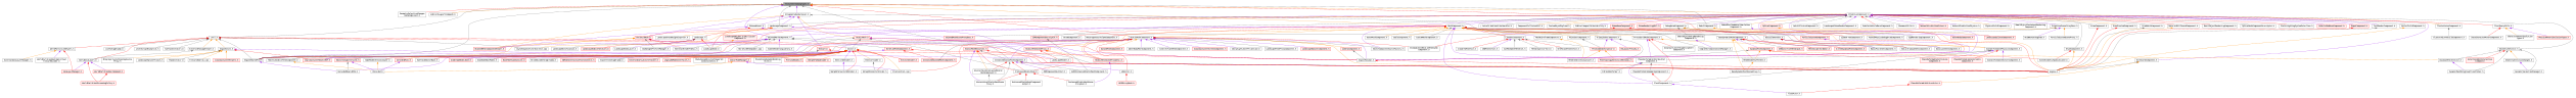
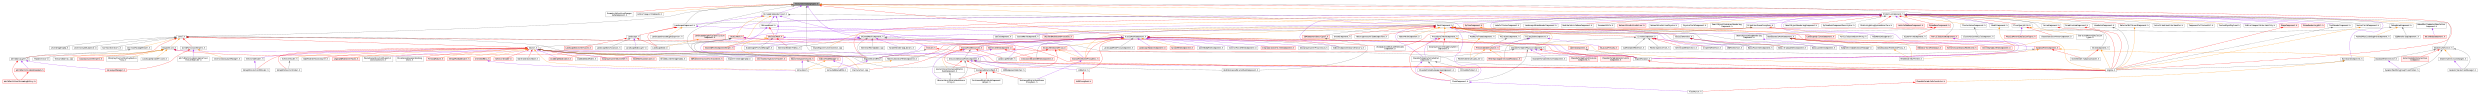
  digraph {
    fontname="Liberation Mono"
    node [color=grey40 fillcolor=white fontname="Liberation Mono" fontsize=10 shape=box style=filled]
    edge [color=purple dir=back fontname="Liberation Mono" fontsize=10 labelfontname=Helvetica labelfontsize=10 style=solid]
    n1 [color=gray40 fillcolor=grey60 fontcolor=black height=0.2 label="TextureStreamingTypes.h" width=0.4]
    n2 [height=0.2 label="GeometrySelectionChanges\lDataComponent.h" width=0.4]
    n3 [height=0.2 label="EditorViewportCommands.h" width=0.4]
    n4 [height=0.2 label="Engine.h" width=0.4]
    n5 [height=0.2 label="EngineSharedPCH.h" width=0.4]
    n6 [height=0.2 label="InstancedStaticMeshComponent.h" width=0.4]
    n7 [height=0.2 label="LandscapeComponent.h" width=0.4]
    n8 [height=0.2 label="Level.h" width=0.4]
    n9 [height=0.2 label="MeshComponent.h" width=0.4]
    n10 [height=0.2 label="SkinnedMeshComponent.h" width=0.4]
    n11 [height=0.2 label="StaticMeshComponent.h" width=0.4]
    n12 [height=0.2 label="ModelComponent.h" width=0.4]
    n13 [height=0.2 label="PrimitiveComponent.h" width=0.4]
    n14 [height=0.2 label="StreamableRenderAsset.h" width=0.4]
    n15 [height=0.2 label="UnrealEdSharedPCH.h" width=0.4]
    n16 [height=0.2 label="HLODInstancedStaticMeshComponent.h" width=0.4]
    n17 [height=0.2 label="HierarchicalInstancedStatic\lMeshComponent.h" width=0.4]
    n18 [height=0.2 label="HierarchicalStaticMeshScene\lProxy.h" width=0.4]
    n19 [height=0.2 label="ISMComponentBatcher.h" width=0.4]
    n20 [height=0.2 label="InstancedStaticMesh.h" width=0.4]
    n21 [height=0.2 label="LODActor.h" width=0.4]
    n22 [height=0.2 label="Landscape.h" width=0.4]
    n23 [height=0.2 label="LandscapeEdit.h" width=0.4]
    n24 [height=0.2 label="LandscapeGrassWeightExporter.h" width=0.4]
    n25 [height=0.2 label="LandscapeRender.h" width=0.4]
    n26 [height=0.2 label="AsyncRegisterLevelContext.cpp" width=0.4]
    n27 [height=0.2 label="Editor.h" width=0.4]
    n28 [height=0.2 label="EngineUtils.h" width=0.4]
    n29 [height=0.2 label="ExternalPackageHelper.h" width=0.4]
    n30 [height=0.2 label="WorldDataLayers.h" width=0.4]
    n31 [height=0.2 label="LevelDragDropOp.h" width=0.4]
    n32 [height=0.2 label="LevelScriptBlueprint.h" width=0.4]
    n33 [height=0.2 label="SurfaceIterators.h" width=0.4]
    n34 [height=0.2 label="WorldPartitionHelpers.h" width=0.4]
    n35 [height=0.2 label="BaseDynamicMeshComponent.h" width=0.4]
    n36 [height=0.2 label="BasicElementSet.h" width=0.4]
    n37 [height=0.2 label="BasicLineSetComponent.h" width=0.4]
    n38 [height=0.2 label="BasicPointSetComponent.h" width=0.4]
    n39 [height=0.2 label="BasicTriangleSetComponent.h" width=0.4]
    n40 [height=0.2 label="CableComponent.h" width=0.4]
    n41 [height=0.2 label="ChaosDeformablePhysicsComponent.h" width=0.4]
    n42 [height=0.2 label="ChaosDeformableTetrahedral\lComponent.h" width=0.4]
    n43 [height=0.2 label="FleshComponent.h" width=0.4]
    n44 [height=0.2 label="CustomMeshComponent.h" width=0.4]
    n45 [height=0.2 label="EngineMinimal.h" width=0.4]
    n46 [height=0.2 label="GroomComponent.h" width=0.4]
    n47 [height=0.2 label="HeterogeneousVolumeComponent.h" width=0.4]
    n48 [height=0.2 label="LineSetComponent.h" width=0.4]
    n49 [height=0.2 label="MeshWireframeComponent.h" width=0.4]
    n50 [height=0.2 label="PointSetComponent.h" width=0.4]
    n51 [height=0.2 label="ProceduralMeshComponent.h" width=0.4]
    n52 [height=0.2 label="TriangleSetComponent.h" width=0.4]
    n53 [height=0.2 label="WaterMeshComponent.h" width=0.4]
    n54 [height=0.2 label="KismetRenderingLibrary.h" width=0.4]
    n55 [color=red fillcolor="#FFF0F0" height=0.2 label="SkeletalMeshComponent.h" width=0.4]
    n56 [height=0.2 label="SkeletalMeshUpdate.cpp" width=0.4]
    n57 [height=0.2 label="SkeletalRenderPublic.h" width=0.4]
    n58 [height=0.2 label="SkinWeightProfileManager.h" width=0.4]
    n59 [color=red fillcolor="#FFF0F0" height=0.2 label="SkinnedMeshComponentHelper.h" width=0.4]
    n60 [color=red fillcolor="#FFF0F0" height=0.2 label="DisplayClusterObjectRef.h" width=0.4]
    n61 [height=0.2 label="FractureTool.cpp" width=0.4]
    n62 [color=red fillcolor="#FFF0F0" height=0.2 label="StaticMeshSceneProxyDesc.h" width=0.4]
    n63 [color=red fillcolor="#FFF0F0" height=0.2 label="InstancedSkinnedMeshComponent.h" width=0.4]
    n64 [color=red fillcolor="#FFF0F0" height=0.2 label="CameraComponent.h" width=0.4]
    n65 [height=0.2 label="ControlPointMeshComponent.h" width=0.4]
    n66 [color=red fillcolor="#FFF0F0" height=0.2 label="DisplayClusterScreenComponent.h" width=0.4]
    n67 [height=0.2 label="EditorComponentSourceFactory.h" width=0.4]
    n68 [height=0.2 label="IDisplayClusterProjection.h" width=0.4]
    n69 [height=0.2 label="LandscapeMeshProxyComponent.h" width=0.4]
    n70 [color=red fillcolor="#FFF0F0" height=0.2 label="LandscapeNaniteComponent.h" width=0.4]
    n71 [height=0.2 label="MaterialEditorMeshComponent.h" width=0.4]
    n72 [color=red fillcolor="#FFF0F0" height=0.2 label="SplineMeshComponent.h" width=0.4]
    n73 [color=red fillcolor="#FFF0F0" height=0.2 label="StaticMeshResources.h" width=0.4]
    n74 [color=red fillcolor="#FFF0F0" height=0.2 label="StaticMeshSceneProxy.h" width=0.4]
    n75 [height=0.2 label="ViewAdjustedStaticMeshGizmo\lComponent.h" width=0.4]
    n76 [height=0.2 label="WaterBodyMeshComponent.h" width=0.4]
    n77 [height=0.2 label="PrimitiveSceneProxyDesc.h" width=0.4]
    n78 [height=0.2 label="ActorPrimitiveColorHandler.h" width=0.4]
    n79 [height=0.2 label="ArrowComponent.h" width=0.4]
    n80 [height=0.2 label="BakedShallowWaterSimulation\lComponent.h" width=0.4]
    n81 [height=0.2 label="BillboardComponent.h" width=0.4]
    n82 [height=0.2 label="BrushComponent.h" width=0.4]
    n83 [height=0.2 label="ClusterUnionComponent.h" width=0.4]
    n84 [height=0.2 label="ComponentCollisionUtil.h" width=0.4]
    n85 [height=0.2 label="CustomPhysXPayload.h" width=0.4]
    n86 [height=0.2 label="DebugDrawComponent.h" width=0.4]
    n87 [height=0.2 label="DrawFrustumComponent.h" width=0.4]
    n88 [height=0.2 label="EditorViewportSelectability.h" width=0.4]
    n89 [height=0.2 label="FloorQueryUtils.h" width=0.4]
    n90 [height=0.2 label="GeometrySelector.h" width=0.4]
    n91 [color=red fillcolor="#FFF0F0" height=0.2 label="GizmoBaseComponent.h" width=0.4]
    n92 [color=red fillcolor="#FFF0F0" height=0.2 label="GizmoRenderingUtil.h" width=0.4]
    n93 [color=red fillcolor="#FFF0F0" height=0.2 label="ISMComponentDescriptor.h" width=0.4]
    n94 [height=0.2 label="LakeCollisionComponent.h" width=0.4]
    n95 [height=0.2 label="LandscapeGizmoRenderComponent.h" width=0.4]
    n96 [color=red fillcolor="#FFF0F0" height=0.2 label="LandscapeHeightfieldCollision\lComponent.h" width=0.4]
    n97 [color=red fillcolor="#FFF0F0" height=0.2 label="LandscapeSplinesComponent.h" width=0.4]
    n98 [height=0.2 label="LineBatchComponent.h" width=0.4]
    n99 [height=0.2 label="MaterialBillboardComponent.h" width=0.4]
    n100 [height=0.2 label="ModularVehicleBaseComponent.h" width=0.4]
    n101 [height=0.2 label="MovementUtils.h" width=0.4]
    n102 [color=red fillcolor="#FFF0F0" height=0.2 label="NetworkPredictionDriver.h" width=0.4]
    n103 [height=0.2 label="NetworkPredictionPhysics.h" width=0.4]
    n104 [color=red fillcolor="#FFF0F0" height=0.2 label="ParticleSystemComponent.h" width=0.4]
    n105 [height=0.2 label="PhysicsFieldComponent.h" width=0.4]
    n106 [color=red fillcolor="#FFF0F0" height=0.2 label="ShapeComponent.h" width=0.4]
    n107 [height=0.2 label="SmartObjectContainerRendering\lComponent.h" width=0.4]
    n108 [height=0.2 label="SmartObjectRenderingComponent.h" width=0.4]
    n109 [color=red fillcolor="#FFF0F0" height=0.2 label="SplineComponent.h" width=0.4]
    n110 [height=0.2 label="SplineMeshComponentDescriptor.h" width=0.4]
    n111 [height=0.2 label="StaticLightingSystemInterface.h" width=0.4]
    n112 [height=0.2 label="TextRenderComponent.h" width=0.4]
    n113 [height=0.2 label="VectorFieldComponent.h" width=0.4]
    n114 [color=red fillcolor="#FFF0F0" height=0.2 label="VehicleSimBaseComponent.h" width=0.4]
    n115 [height=0.2 label="SimpleStreamableAssetManager.h" width=0.4]
    n116 [color=red fillcolor="#FFF0F0" height=0.2 label="SkeletalMesh.h" width=0.4]
    n117 [height=0.2 label="SkinnedAsset.h" width=0.4]
    n118 [color=red fillcolor="#FFF0F0" height=0.2 label="StaticMesh.h" width=0.4]
    n119 [color=red fillcolor="#FFF0F0" height=0.2 label="Texture.h" width=0.4]
    n120 [height=0.2 label="InstancedStaticMeshComponent\lHelper.h" width=0.4]
    n121 [height=0.2 label="InstancedStaticMeshScene\lProxyDesc.h" width=0.4]
    n122 [color=red fillcolor="#FFF0F0" height=0.2 label="HLODProxyMesh.h" width=0.4]
    n123 [height=0.2 label="LandscapeEditLayer.h" width=0.4]
    n124 [color=red fillcolor="#FFF0F0" height=0.2 label="LandscapeEditorServices.h" width=0.4]
    n125 [height=0.2 label="LandscapeNotification.h" width=0.4]
    n126 [color=red fillcolor="#FFF0F0" height=0.2 label="AnimGraphNode_Base.h" width=0.4]
    n127 [height=0.2 label="AnimNodeEditModes.h" width=0.4]
    n128 [color=red fillcolor="#FFF0F0" height=0.2 label="BookMarkTypeActions.h" width=0.4]
    n129 [height=0.2 label="BrushBuilderDragDropOp.h" width=0.4]
    n130 [color=red fillcolor="#FFF0F0" height=0.2 label="EdModeInteractiveToolsContext.h" width=0.4]
    n131 [color=red fillcolor="#FFF0F0" height=0.2 label="EditorModeManager.h" width=0.4]
    n132 [height=0.2 label="UnrealEd.h" width=0.4]
    n133 [color=red fillcolor="#FFF0F0" height=0.2 label="EditorViewportClient.h" width=0.4]
    n134 [height=0.2 label="ExportTextDragDropOp.h" width=0.4]
    n135 [color=red fillcolor="#FFF0F0" height=0.2 label="ExternalDirtyActorsTracker.h" width=0.4]
    n136 [height=0.2 label="GameModeInfoCustomizer.h" width=0.4]
    n137 [color=red fillcolor="#FFF0F0" height=0.2 label="LegacyEdModeInterfaces.h" width=0.4]
    n138 [height=0.2 label="MovieSceneDirectorBlueprint\lConditionUtils.h" width=0.4]
    n139 [height=0.2 label="MovieSceneDynamicBinding\lUtils.h" width=0.4]
    n140 [color=red fillcolor="#FFF0F0" height=0.2 label="PersonaModule.h" width=0.4]
    n141 [color=red fillcolor="#FFF0F0" height=0.2 label="SGraphPinNumSlider.h" width=0.4]
    n142 [height=0.2 label="SGraphPinVector2DSlider.h" width=0.4]
    n143 [height=0.2 label="SGraphPinVectorSlider.h" width=0.4]
    n144 [height=0.2 label="SVector2DSlider.h" width=0.4]
    n145 [color=red fillcolor="#FFF0F0" height=0.2 label="SVector4Slider.h" width=0.4]
    n146 [height=0.2 label="SVectorSlider.h" width=0.4]
    n147 [height=0.2 label="SubTrackEditorBase.h" width=0.4]
    n148 [color=red fillcolor="#FFF0F0" height=0.2 label="UnrealEdMisc.h" width=0.4]
    n149 [color=red fillcolor="#FFF0F0" height=0.2 label="DisplayClusterHelpers.h" width=0.4]
    n150 [height=0.2 label="IDisplayClusterDisplayDevice\lProxy.h" width=0.4]
    n151 [height=0.2 label="LandscapeSplineProxies.h" width=0.4]
    n152 [height=0.2 label="PawnIterator.h" width=0.4]
    n153 [height=0.2 label="Texture2DArray.cpp" width=0.4]
    n154 [color=red fillcolor="#FFF0F0" height=0.2 label="DataLayerManager.h" width=0.4]
    n155 [color=red fillcolor="#FFF0F0" height=0.2 label="WorldPartitionRuntimeHash.h" width=0.4]
    n156 [color=red fillcolor="#FFF0F0" height=0.2 label="WorldPartitionStreamingPolicy.h" width=0.4]
    n157 [height=0.2 label="AnimNextDebugDraw.h" width=0.4]
    n158 [height=0.2 label="ParticleSystemSceneProxy.h" width=0.4]
    n159 [color=red fillcolor="#FFF0F0" height=0.2 label="SkinnedMeshSceneProxyDesc.h" width=0.4]
    n160 [height=0.2 label="ExternalDataLayerManager.h" width=0.4]
    n161 [height=0.2 label="WorldPartitionRuntimeVirtual\lTextureBuilder.h" width=0.4]
    n162 [height=0.2 label="BaseDynamicMeshSceneProxy.h" width=0.4]
    n163 [color=red fillcolor="#FFF0F0" height=0.2 label="DynamicMeshComponent.h" width=0.4]
    n164 [height=0.2 label="MeshRenderBufferSet.h" width=0.4]
-   n165 [color=red fillcolor="#FFF0F0" height=0.2 label="MeshSculptToolBase.h" width=0.4]
+   n165 [color=red fillcolor="#FFF0F0" height=0.2 label="HierarchicalStaticMeshScene.h" width=0.4]
    n166 [color=red fillcolor="#FFF0F0" height=0.2 label="OctreeDynamicMeshComponent.h" width=0.4]
    n167 [color=red fillcolor="#FFF0F0" height=0.2 label="UVEditorToolMeshInput.h" width=0.4]
    n168 [color=red fillcolor="#FFF0F0" height=0.2 label="ChaosDeformableCollisions\lComponent.h" width=0.4]
    n169 [color=red fillcolor="#FFF0F0" height=0.2 label="ChaosDeformableConstraints\lComponent.h" width=0.4]
    n170 [height=0.2 label="ChaosDeformableSolverComponent.h" width=0.4]
    n171 [height=0.2 label="ChaosDeformableGameplayComponent.h" width=0.4]
    n172 [height=0.2 label="DIFleshDeformer.h" width=0.4]
    n173 [height=0.2 label="FleshActor.h" width=0.4]
    n174 [height=0.2 label="CSGMeshesTool.h" width=0.4]
    n175 [height=0.2 label="CutMeshWithMeshTool.h" width=0.4]
    n176 [height=0.2 label="MeshInspectorTool.h" width=0.4]
    n177 [color=red fillcolor="#FFF0F0" height=0.2 label="PreviewGeometryActor.h" width=0.4]
    n178 [height=0.2 label="SelfUnionMeshesTool.h" width=0.4]
    n179 [height=0.2 label="VolumeToMeshTool.h" width=0.4]
    n180 [height=0.2 label="MeshElementsVisualizer.h" width=0.4]
    n181 [height=0.2 label="DisplayClusterStageIsosphere\lComponent.h" width=0.4]
    n182 [color=red fillcolor="#FFF0F0" height=0.2 label="MeshTopologySelectionMechanic.h" width=0.4]
    n183 [color=red fillcolor="#FFF0F0" height=0.2 label="UVLayoutPreview.h" width=0.4]
    n184 [height=0.2 label="DynamicMeshSelector.h" width=0.4]
    n185 [height=0.2 label="SceneGeometrySpatialCache.h" width=0.4]
    n186 [height=0.2 label="DynamicMeshPolygroupTransformer.h" width=0.4]
    n187 [color=red fillcolor="#FFF0F0" height=0.2 label="WaterBodyComponent.h" width=0.4]
    n188 [color=red fillcolor="#FFF0F0" height=0.2 label="ChaosDeformableSolverActor.h" width=0.4]
    n189 [height=0.2 label="ClusterUnionVehicleComponent.h" width=0.4]
    n190 [height=0.2 label="EQSRenderingComponent.h" width=0.4]
    n191 [height=0.2 label="PathedPhysicsDebugDrawComponent.h" width=0.4]
    n192 [height=0.2 label="SmartObjectDebugRendering\lComponent.h" width=0.4]
    n193 [height=0.2 label="ChaosCharacterMoverComponent.h" width=0.4]
    n194 [height=0.2 label="CharacterMoverSimulation\lTypes.h" width=0.4]
    n195 [color=red fillcolor="#FFF0F0" height=0.2 label="PhysicsMoverSimulationTypes.h" width=0.4]
    n196 [height=0.2 label="GeometrySelectionChanges.h" width=0.4]
    n197 [height=0.2 label="GeometrySelectionManager.h" width=0.4]
    n198 [color=red fillcolor="#FFF0F0" height=0.2 label="SelectionEditInteractive\lCommand.h" width=0.4]
    n199 [height=0.2 label="GizmoArrowComponent.h" width=0.4]
    n1 -> n2 [color=red]
    n1 -> n3 [color=darkorange]
    n1 -> n4 [color=red]
    n1 -> n5 [color=gray40]
    n1 -> n6 [color=gray40]
    n1 -> n7 [color=gray40]
    n1 -> n8 [color=gray40]
    n1 -> n9 [color=darkorange]
    n1 -> n10
    n1 -> n11 [color=red]
    n1 -> n12 [color=gray40]
    n1 -> n13 [color=darkorange]
    n1 -> n14
    n5 -> n15
    n6 -> n4 [color=darkorange]
    n6 -> n16 [color=gray40]
    n6 -> n17 [color=red]
    n6 -> n18 [color=gray40]
    n6 -> n19
    n6 -> n20 [color=red]
    n6 -> n21
    n7 -> n22 [color=red]
    n7 -> n23 [color=red]
    n7 -> n24 [color=darkorange]
    n7 -> n25
    n8 -> n4 [color=red]
    n8 -> n5 [color=gray40]
    n8 -> n26 [color=gray40]
    n8 -> n27 [color=red]
    n8 -> n28 [color=darkorange]
    n8 -> n29 [color=darkorange]
    n8 -> n30 [color=red]
    n8 -> n31 [color=gray40]
    n8 -> n32 [color=gray40]
    n8 -> n33 [color=gray40]
    n8 -> n34 [color=red]
    n9 -> n5
    n9 -> n10
    n9 -> n11 [color=darkorange]
    n9 -> n35 [color=gray40]
    n9 -> n36 [color=red]
    n9 -> n37 [color=gray40]
    n9 -> n38
    n9 -> n39 [color=gray40]
    n9 -> n40 [color=darkorange]
    n9 -> n41 [color=darkorange]
    n9 -> n42
    n9 -> n43
    n9 -> n44 [color=gray40]
    n9 -> n45 [color=red]
    n9 -> n46 [color=red]
    n9 -> n47 [color=red]
    n9 -> n48 [color=red]
    n9 -> n49
    n9 -> n50 [color=darkorange]
    n9 -> n51 [color=darkorange]
    n9 -> n52 [color=darkorange]
    n9 -> n53 [color=darkorange]
    n10 -> n4 [color=gray40]
    n10 -> n5 [color=gray40]
    n10 -> n54
    n10 -> n55 [color=gray40]
    n10 -> n56 [color=gray40]
    n10 -> n57 [color=gray40]
    n10 -> n58
    n10 -> n59
    n11 -> n4 [color=darkorange]
    n11 -> n5 [color=red]
    n11 -> n6
    n11 -> n21 [color=red]
    n11 -> n45
    n11 -> n60
    n11 -> n61 [color=red]
    n11 -> n62 [color=red]
    n11 -> n63 [color=gray40]
    n11 -> n64 [color=darkorange]
    n11 -> n65
    n11 -> n66
    n11 -> n67 [color=gray40]
    n11 -> n68
    n11 -> n69 [color=gray40]
    n11 -> n70
    n11 -> n71 [color=gray40]
    n11 -> n72 [color=darkorange]
    n11 -> n73
    n11 -> n74 [color=darkorange]
    n11 -> n75 [color=red]
    n11 -> n76
    n12 -> n4 [color=darkorange]
    n13 -> n5 [color=red]
    n13 -> n7 [color=gray40]
    n13 -> n9
    n13 -> n12
    n13 -> n26 [color=darkorange]
    n13 -> n45
    n13 -> n67
    n13 -> n77
    n13 -> n78 [color=gray40]
    n13 -> n79 [color=gray40]
    n13 -> n80 [color=darkorange]
    n13 -> n81
    n13 -> n82 [color=gray40]
    n13 -> n83 [color=darkorange]
    n13 -> n84 [color=darkorange]
    n13 -> n85 [color=darkorange]
    n13 -> n86 [color=gray40]
    n13 -> n87 [color=darkorange]
    n13 -> n88
    n13 -> n89 [color=red]
    n13 -> n90 [color=gray40]
    n13 -> n91 [color=red]
    n13 -> n92
    n13 -> n93 [color=gray40]
    n13 -> n94 [color=gray40]
    n13 -> n95
    n13 -> n96
    n13 -> n97
    n13 -> n98 [color=gray40]
    n13 -> n99 [color=red]
    n13 -> n100 [color=red]
    n13 -> n101 [color=gray40]
    n13 -> n102
    n13 -> n103
    n13 -> n104 [color=gray40]
    n13 -> n105 [color=darkorange]
    n13 -> n106
    n13 -> n107
    n13 -> n108 [color=red]
    n13 -> n109 [color=gray40]
    n13 -> n110 [color=gray40]
    n13 -> n111 [color=red]
    n13 -> n112
    n13 -> n113 [color=gray40]
    n13 -> n114
    n14 -> n7
    n14 -> n59 [color=darkorange]
    n14 -> n115 [color=gray40]
    n14 -> n116
    n14 -> n117
    n14 -> n118 [color=darkorange]
    n14 -> n119
    n17 -> n18 [color=gray40]
    n20 -> n18 [color=red]
    n20 -> n120 [color=red]
    n20 -> n121 [color=red]
    n21 -> n122 [color=red]
    n22 -> n23 [color=red]
    n22 -> n123
    n22 -> n124 [color=red]
    n22 -> n125 [color=gray40]
    n27 -> n15
    n27 -> n60
    n27 -> n61 [color=darkorange]
    n27 -> n126
    n27 -> n127 [color=red]
    n27 -> n128 [color=red]
    n27 -> n129 [color=darkorange]
    n27 -> n130 [color=darkorange]
    n27 -> n131 [color=darkorange]
-   n136 -> n132 [color=darkorange]
+   n27 -> n132 [color=darkorange]
    n27 -> n133 [color=gray40]
    n27 -> n134 [color=gray40]
    n27 -> n135 [color=gray40]
    n27 -> n136 [color=red]
    n27 -> n137 [color=darkorange]
    n27 -> n138
    n27 -> n139 [color=red]
    n27 -> n140 [color=darkorange]
    n27 -> n141 [color=darkorange]
    n27 -> n142 [color=red]
    n27 -> n143 [color=red]
    n27 -> n144
    n27 -> n145 [color=red]
    n27 -> n146 [color=darkorange]
    n27 -> n147 [color=red]
    n27 -> n148 [color=darkorange]
    n28 -> n4
    n28 -> n60 [color=red]
    n28 -> n149 [color=darkorange]
    n28 -> n150 [color=darkorange]
    n28 -> n151 [color=darkorange]
    n28 -> n152 [color=gray40]
    n28 -> n153 [color=darkorange]
    n29 -> n30 [color=gray40]
    n30 -> n154
    n30 -> n155
    n30 -> n156 [color=red]
    n34 -> n154 [color=red]
    n34 -> n160 [color=darkorange]
    n34 -> n161
    n35 -> n162 [color=darkorange]
    n35 -> n163
    n35 -> n164 [color=darkorange]
    n35 -> n165 [color=red]
    n35 -> n166 [color=red]
    n35 -> n167 [color=gray40]
    n36 -> n37
    n36 -> n38 [color=gray40]
    n36 -> n39 [color=red]
    n41 -> n42 [color=gray40]
    n41 -> n43 [color=gray40]
    n41 -> n168
    n41 -> n169 [color=red]
    n41 -> n170
    n42 -> n43
    n42 -> n171 [color=gray40]
    n42 -> n172 [color=gray40]
    n43 -> n173
    n45 -> n4 [color=red]
    n48 -> n174
    n48 -> n175 [color=gray40]
    n48 -> n176 [color=gray40]
    n48 -> n177 [color=gray40]
    n48 -> n178 [color=red]
    n48 -> n179 [color=red]
    n49 -> n180 [color=darkorange]
    n50 -> n177 [color=gray40]
    n51 -> n41 [color=darkorange]
    n51 -> n42
    n51 -> n43 [color=red]
    n51 -> n181 [color=red]
    n52 -> n177
    n52 -> n182 [color=gray40]
    n52 -> n183
    n55 -> n5
    n55 -> n45 [color=red]
    n55 -> n63 [color=red]
    n62 -> n121
    n64 -> n45 [color=gray40]
    n71 -> n132 [color=darkorange]
    n73 -> n6 [color=gray40]
    n73 -> n17 [color=darkorange]
    n73 -> n18
    n73 -> n20 [color=red]
    n73 -> n25 [color=red]
    n74 -> n20 [color=red]
    n74 -> n25 [color=red]
    n74 -> n62 [color=darkorange]
    n77 -> n62 [color=darkorange]
    n77 -> n157
    n77 -> n158 [color=darkorange]
    n77 -> n159 [color=gray40]
    n79 -> n4 [color=red]
    n80 -> n187
    n81 -> n4 [color=gray40]
    n81 -> n188 [color=darkorange]
    n82 -> n4 [color=darkorange]
    n82 -> n185 [color=red]
    n83 -> n189 [color=gray40]
    n86 -> n190 [color=gray40]
    n86 -> n191 [color=darkorange]
    n86 -> n192 [color=gray40]
    n87 -> n4 [color=red]
    n89 -> n193 [color=red]
    n89 -> n194 [color=darkorange]
    n89 -> n195
    n90 -> n184 [color=gray40]
    n90 -> n186 [color=gray40]
    n90 -> n196 [color=darkorange]
    n90 -> n197 [color=gray40]
    n90 -> n198 [color=red]
    n91 -> n75 [color=red]
    n91 -> n199 [color=red]
    n93 -> n16 [color=gray40]
    n96 -> n23 [color=darkorange]
    n98 -> n4 [color=gray40]
    n99 -> n4 [color=darkorange]
    n104 -> n45
    n106 -> n4 [color=red]
    n109 -> n97 [color=darkorange]
    n112 -> n4 [color=gray40]
    n113 -> n4 [color=darkorange]
    n116 -> n5 [color=darkorange]
    n116 -> n45
    n116 -> n57 [color=red]
    n116 -> n58 [color=gray40]
    n116 -> n59 [color=darkorange]
    n117 -> n59
    n117 -> n116 [color=red]
    n117 -> n159
    n118 -> n5 [color=gray40]
    n118 -> n20 [color=gray40]
    n118 -> n27 [color=gray40]
    n118 -> n45 [color=red]
    n118 -> n62
    n119 -> n4 [color=red]
    n119 -> n5 [color=gray40]
    n131 -> n61
    n131 -> n132 [color=darkorange]
    n133 -> n15 [color=gray40]
    n133 -> n132
    n144 -> n142
    n146 -> n143 [color=gray40]
    n148 -> n132
    n155 -> n156 [color=red]
    n163 -> n164 [color=darkorange]
    n163 -> n182 [color=gray40]
    n163 -> n184 [color=darkorange]
    n163 -> n185 [color=red]
-   n164 -> n162 [color=darkorange]
+   n162 -> n164 [color=darkorange]
    n171 -> n43 [color=red]
    n177 -> n180 [color=darkorange]
    n177 -> n182 [color=darkorange]
    n184 -> n186
    n188 -> n173 [color=red]
    n192 -> n115
    n196 -> n197
  }
